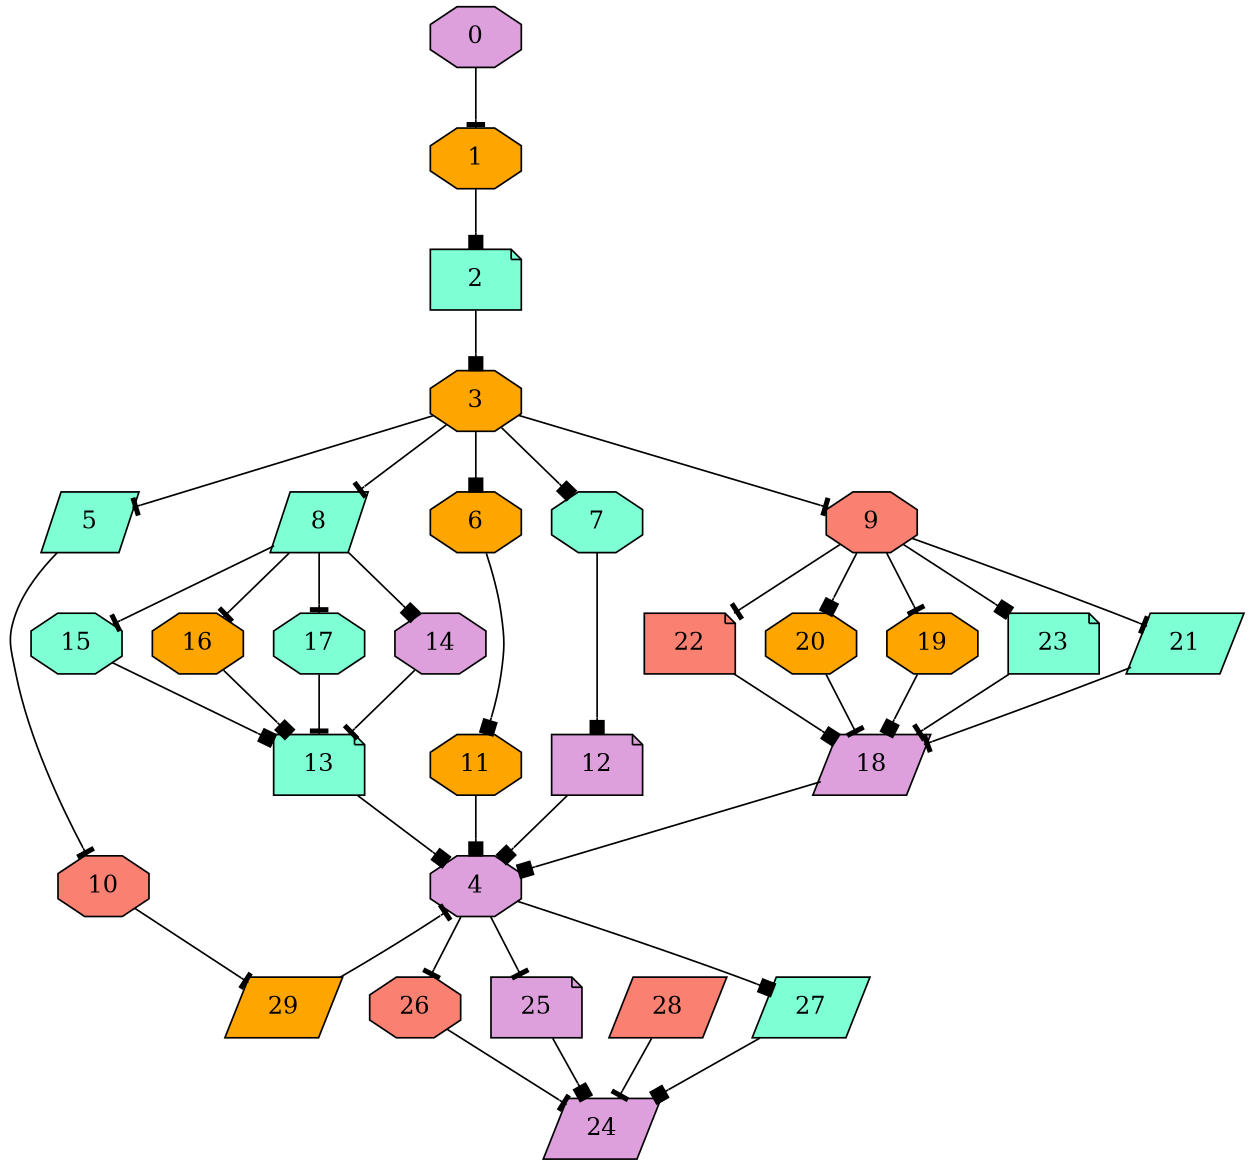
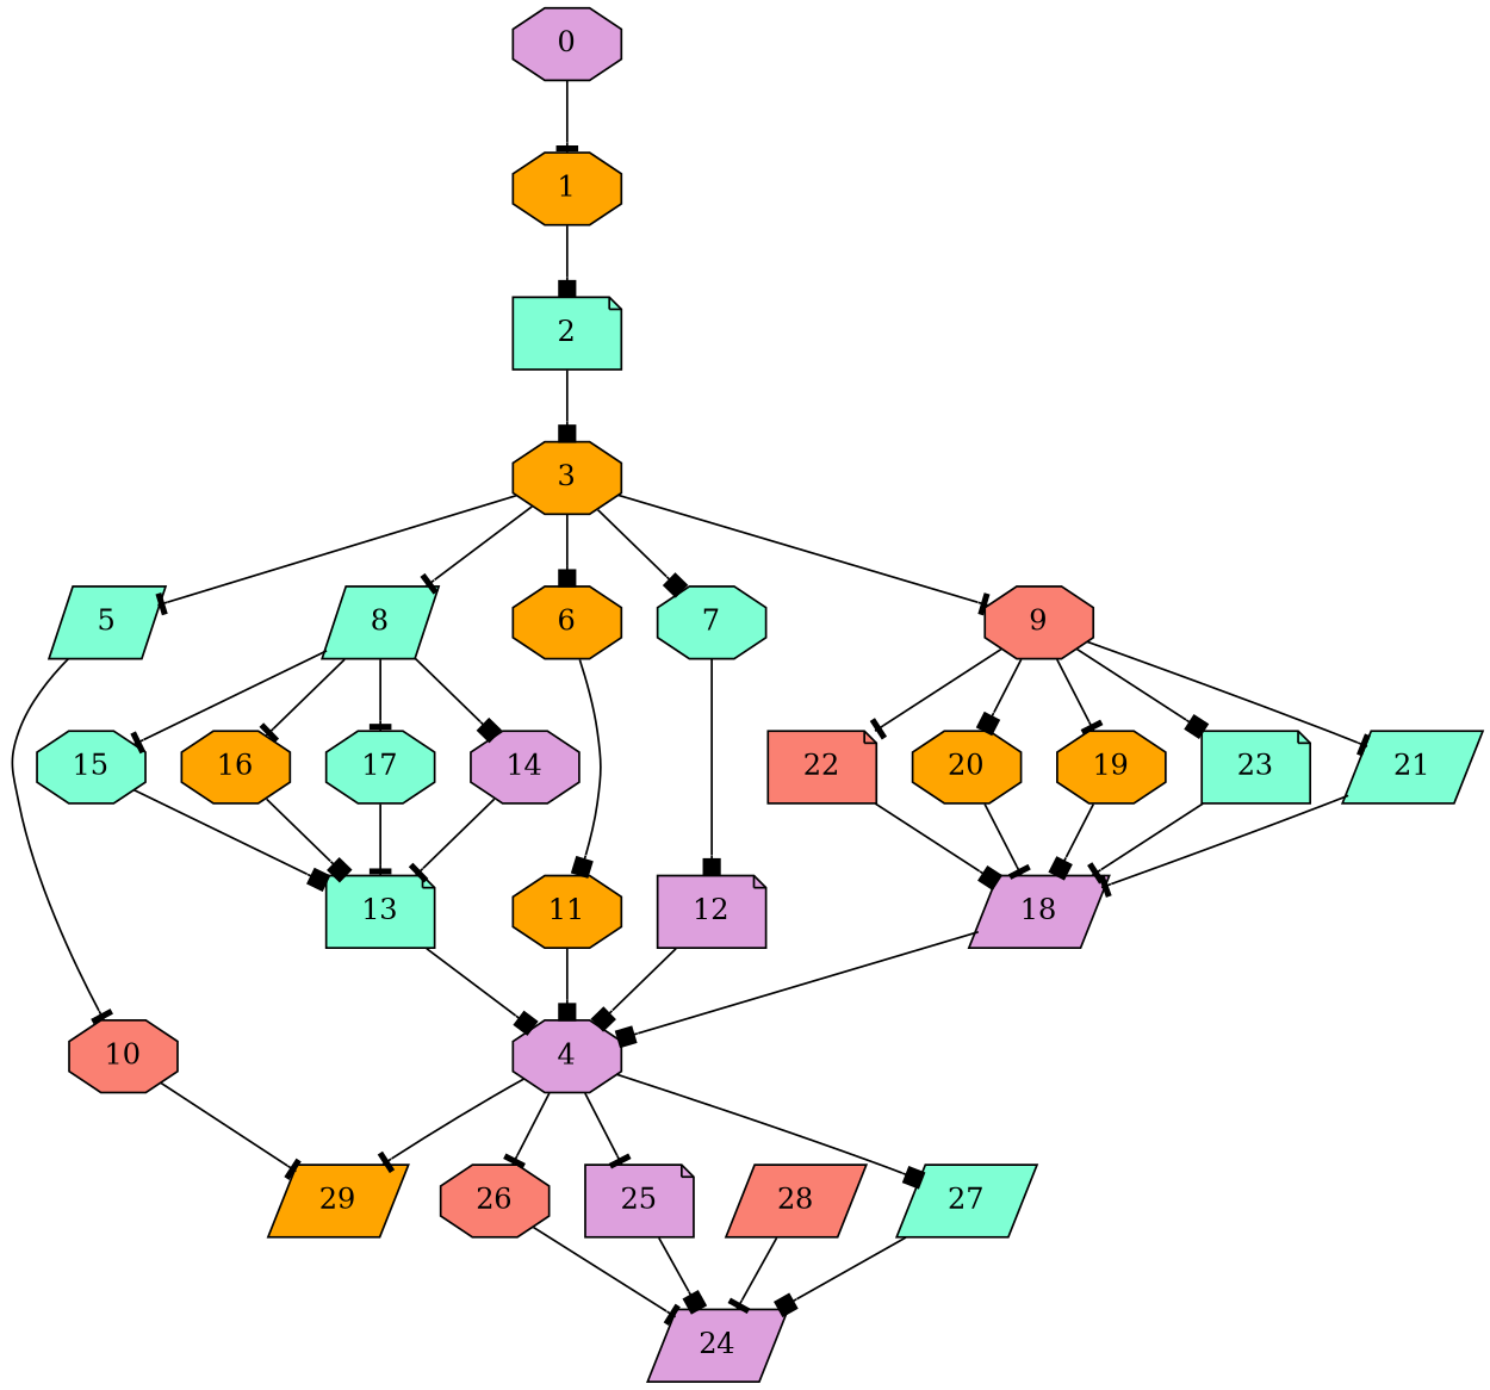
  digraph {
    node [Weight=9 fillcolor=aquamarine shape=octagon style=filled]
    edge [Weight=54 arrowhead=tee]
    0 [Weight=5 fillcolor=plum]
    1 [Weight=5 fillcolor=orange]
    2 [shape=note]
    3 [Weight=8 fillcolor=orange]
    9 [Weight=4 fillcolor=salmon]
    8 [Weight=7 shape=parallelogram]
    5 [Weight=3 shape=parallelogram]
    6 [Weight=4 fillcolor=orange]
    7 [Weight=6]
    20 [Weight=6 fillcolor=orange]
    19 [fillcolor=orange]
    23 [shape=note]
    21 [Weight=8 shape=parallelogram]
    22 [fillcolor=salmon shape=note]
    16 [Weight=4 fillcolor=orange]
    17 [Weight=8]
    14 [Weight=10 fillcolor=plum]
    15
    10 [Weight=3 fillcolor=salmon]
    11 [Weight=5 fillcolor=orange]
    12 [Weight=2 fillcolor=plum shape=note]
    18 [Weight=10 fillcolor=plum shape=parallelogram]
    13 [shape=note]
    4 [Weight=7 fillcolor=plum]
    29 [Weight=10 fillcolor=orange shape=parallelogram]
    26 [Weight=2 fillcolor=salmon]
    25 [Weight=5 fillcolor=plum shape=note]
    27 [Weight=2 shape=parallelogram]
    24 [Weight=3 fillcolor=plum shape=parallelogram]
    28 [Weight=6 fillcolor=salmon shape=parallelogram]
    0 -> 1
    1 -> 2 [Weight=40 arrowhead=box]
    2 -> 3 [Weight=67 arrowhead=box]
    3 -> 9 [Weight=67]
    3 -> 8 [Weight=60]
    3 -> 5
    3 -> 6 [arrowhead=box]
    3 -> 7 [Weight=67 arrowhead=box]
    9 -> 20 [Weight=67 arrowhead=box]
    9 -> 19
    9 -> 23 [Weight=67 arrowhead=box]
    9 -> 21 [Weight=13]
    9 -> 22 [Weight=20]
    8 -> 16
    8 -> 17
    8 -> 14 [Weight=13 arrowhead=box]
    8 -> 15 [Weight=34]
    5 -> 10 [Weight=20]
    6 -> 11 [Weight=34 arrowhead=box]
    7 -> 12 [Weight=13 arrowhead=box]
    20 -> 18 [Weight=67]
    19 -> 18 [Weight=60 arrowhead=box]
    23 -> 18 [Weight=47]
    21 -> 18 [Weight=47]
    22 -> 18 [Weight=34 arrowhead=box]
    16 -> 13 [arrowhead=box]
    17 -> 13 [Weight=34]
    14 -> 13 [Weight=27]
    15 -> 13 [Weight=20 arrowhead=box]
    10 -> 29 [Weight=47]
    11 -> 4 [Weight=20 arrowhead=box]
    12 -> 4 [Weight=20 arrowhead=box]
    18 -> 4 [Weight=60 arrowhead=box]
    13 -> 4 [arrowhead=box]
    4 -> 26 [Weight=47]
    4 -> 25 [Weight=67]
    4 -> 27 [Weight=47 arrowhead=box]
-   29 -> 4 [Weight=40]
+   4 -> 29 [Weight=40]
    26 -> 24 [Weight=60]
    25 -> 24 [Weight=34 arrowhead=box]
    27 -> 24 [Weight=27 arrowhead=box]
    28 -> 24 [Weight=34]
  }
